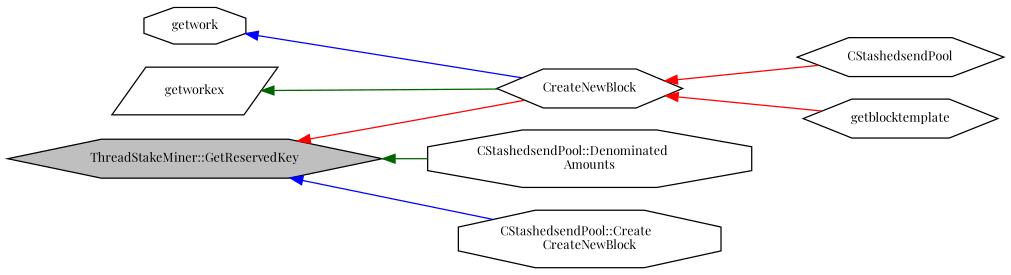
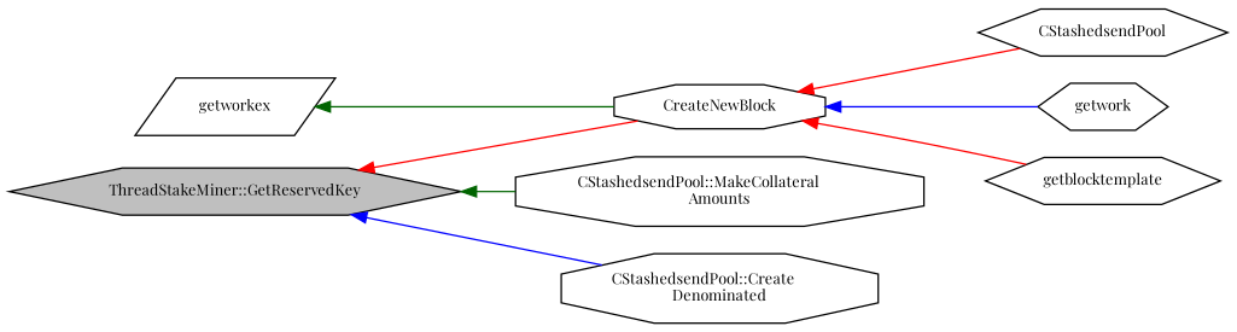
  digraph {
    fontname="Playfair Display"
    rankdir=LR
    node [color=black fillcolor=white fontname="Playfair Display" fontsize=10 shape=hexagon style=filled]
    edge [color=red dir=back fontname="Playfair Display" fontsize=10 labelfontname=Helvetica labelfontsize=10 style=solid]
    n1 [fillcolor=grey75 fontcolor=black height=0.2 label="ThreadStakeMiner::GetReservedKey" width=0.4]
-   n2 [height=0.2 label=CreateNewBlock width=0.4]
-   n3 [height=0.2 label="CStashedsendPool::Denominated\lAmounts" shape=octagon width=0.4]
-   n4 [height=0.2 label="CStashedsendPool::Create\lCreateNewBlock" shape=octagon width=0.4]
+   n2 [height=0.2 label=CreateNewBlock shape=octagon width=0.4]
+   n3 [height=0.2 label="CStashedsendPool::MakeCollateral\lAmounts" shape=octagon width=0.4]
+   n4 [height=0.2 label="CStashedsendPool::Create\lDenominated" shape=octagon width=0.4]
    n5 [height=0.2 label=CStashedsendPool width=0.4]
-   n6 [height=0.2 label=getwork shape=octagon width=0.4]
+   n6 [height=0.2 label=getwork width=0.4]
    n7 [height=0.2 label=getblocktemplate width=0.4]
    n8 [height=0.2 label=getworkex shape=parallelogram width=0.4]
    n1 -> n2
    n1 -> n3 [color=darkgreen]
    n1 -> n4 [color=blue]
    n2 -> n5
-   n6 -> n2 [color=blue]
+   n2 -> n6 [color=blue]
    n2 -> n7
    n8 -> n2 [color=darkgreen]
  }
